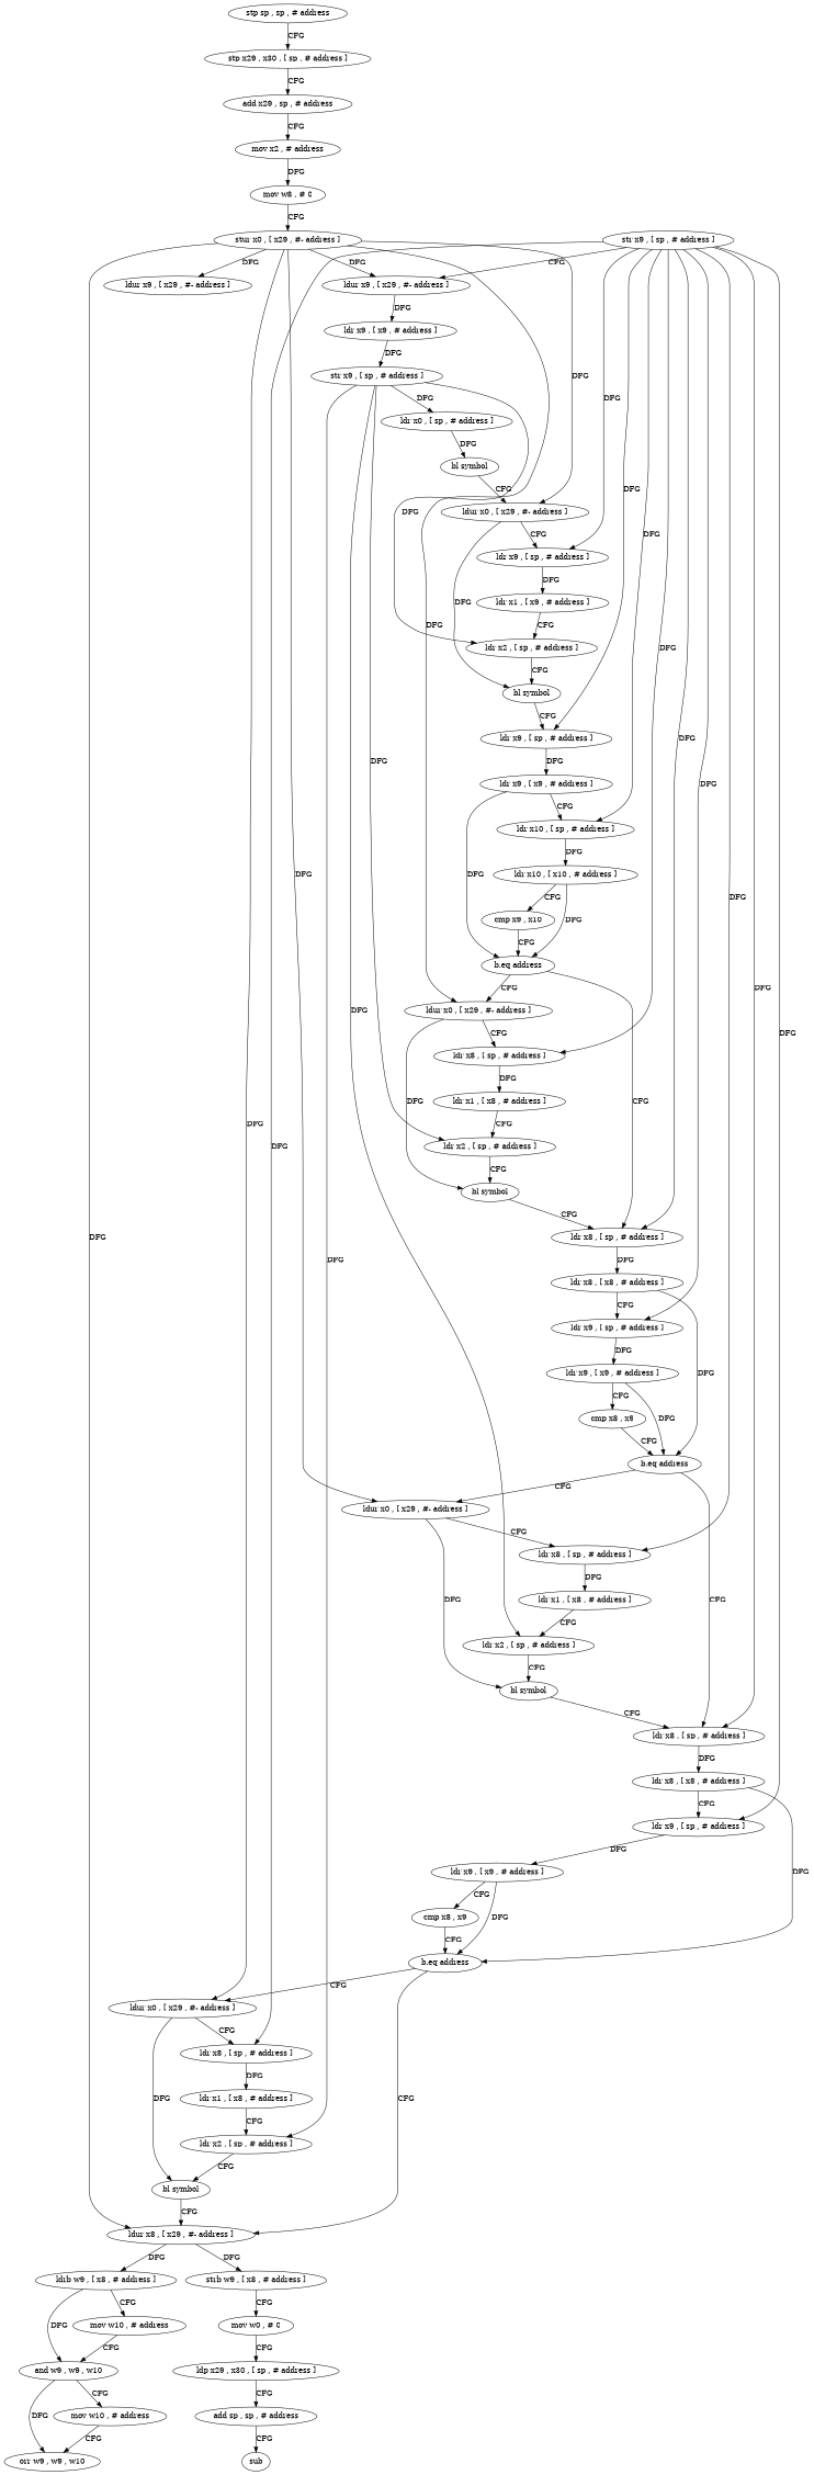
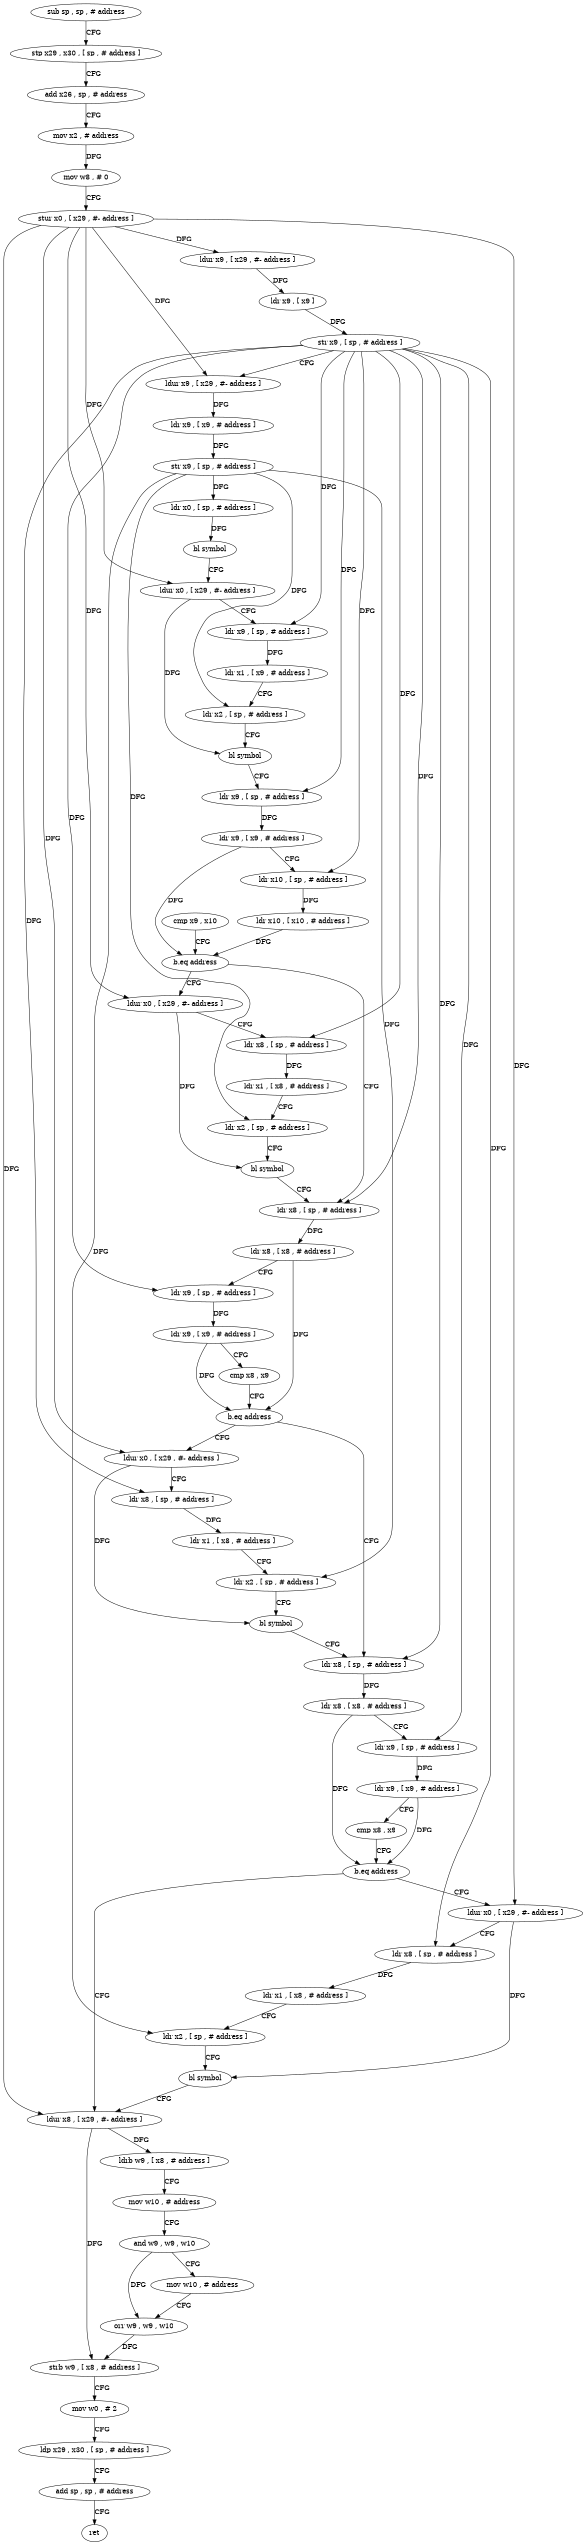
  digraph {
-   n1 [label="stp sp , sp , # address"]
+   n1 [label="sub sp , sp , # address"]
    n2 [label="stp x29 , x30 , [ sp , # address ]"]
-   n3 [label="add x29 , sp , # address"]
+   n3 [label="add x26 , sp , # address"]
    n4 [label="mov x2 , # address"]
    n5 [label="mov w8 , # 0"]
    n6 [label="stur x0 , [ x29 , #- address ]"]
    n7 [label="ldur x9 , [ x29 , #- address ]"]
    n8 [label="ldur x9 , [ x29 , #- address ]"]
    n9 [label="ldur x0 , [ x29 , #- address ]"]
    n10 [label="ldur x0 , [ x29 , #- address ]"]
    n11 [label="ldur x0 , [ x29 , #- address ]"]
    n12 [label="ldur x8 , [ x29 , #- address ]"]
    n13 [label="ldur x0 , [ x29 , #- address ]"]
+   n14 [label="ldr x9 , [ x9 ]"]
    n15 [label="ldr x9 , [ x9 , # address ]"]
    n16 [label="ldr x9 , [ sp , # address ]"]
    n17 [label="bl symbol"]
    n18 [label="ldr x8 , [ sp , # address ]"]
    n19 [label="bl symbol"]
    n20 [label="ldr x8 , [ sp , # address ]"]
    n21 [label="bl symbol"]
    n22 [label="ldrb w9 , [ x8 , # address ]"]
    n23 [label="strb w9 , [ x8 , # address ]"]
    n24 [label="ldr x8 , [ sp , # address ]"]
    n25 [label="bl symbol"]
    n26 [label="str x9 , [ sp , # address ]"]
    n27 [label="ldr x9 , [ sp , # address ]"]
    n28 [label="ldr x10 , [ sp , # address ]"]
    n29 [label="ldr x8 , [ sp , # address ]"]
    n30 [label="ldr x9 , [ sp , # address ]"]
    n31 [label="ldr x8 , [ sp , # address ]"]
    n32 [label="ldr x9 , [ sp , # address ]"]
    n33 [label="ldr x1 , [ x9 , # address ]"]
    n34 [label="ldr x9 , [ x9 , # address ]"]
    n35 [label="ldr x10 , [ x10 , # address ]"]
    n36 [label="ldr x8 , [ x8 , # address ]"]
    n37 [label="ldr x9 , [ x9 , # address ]"]
    n38 [label="ldr x8 , [ x8 , # address ]"]
    n39 [label="ldr x1 , [ x8 , # address ]"]
    n40 [label="ldr x9 , [ x9 , # address ]"]
    n41 [label="ldr x1 , [ x8 , # address ]"]
    n42 [label="ldr x1 , [ x8 , # address ]"]
    n43 [label="str x9 , [ sp , # address ]"]
    n44 [label="ldr x0 , [ sp , # address ]"]
    n45 [label="ldr x2 , [ sp , # address ]"]
    n46 [label="ldr x2 , [ sp , # address ]"]
    n47 [label="ldr x2 , [ sp , # address ]"]
    n48 [label="ldr x2 , [ sp , # address ]"]
    n49 [label="bl symbol"]
    n50 [label="b.eq address"]
    n51 [label="cmp x9 , x10"]
    n52 [label="b.eq address"]
    n53 [label="cmp x8 , x9"]
    n54 [label="b.eq address"]
    n55 [label="cmp x8 , x9"]
    n56 [label="mov w10 , # address"]
    n57 [label="and w9 , w9 , w10"]
-   n58 [label="mov w0 , # 0"]
+   n58 [label="mov w0 , # 2"]
    n59 [label="mov w10 , # address"]
    n60 [label="orr w9 , w9 , w10"]
    n61 [label="ldp x29 , x30 , [ sp , # address ]"]
    n62 [label="add sp , sp , # address"]
-   n63 [label=sub]
+   n63 [label=ret]
    n1 -> n2 [label=CFG]
    n2 -> n3 [label=CFG]
    n3 -> n4 [label=CFG]
    n4 -> n5 [label=DFG]
    n5 -> n6 [label=CFG]
    n6 -> n7 [label=DFG]
    n6 -> n8 [label=DFG]
    n6 -> n9 [label=DFG]
    n6 -> n10 [label=DFG]
    n6 -> n11 [label=DFG]
    n6 -> n12 [label=DFG]
    n6 -> n13 [label=DFG]
+   n7 -> n14 [label=DFG]
    n8 -> n15 [label=DFG]
    n9 -> n16 [label=CFG]
    n9 -> n17 [label=DFG]
    n10 -> n18 [label=CFG]
    n10 -> n19 [label=DFG]
    n11 -> n20 [label=CFG]
    n11 -> n21 [label=DFG]
    n12 -> n22 [label=DFG]
    n12 -> n23 [label=DFG]
    n13 -> n24 [label=CFG]
    n13 -> n25 [label=DFG]
+   n14 -> n26 [label=DFG]
    n15 -> n43 [label=DFG]
    n16 -> n33 [label=DFG]
    n17 -> n27 [label=CFG]
    n18 -> n39 [label=DFG]
    n19 -> n29 [label=CFG]
    n20 -> n41 [label=DFG]
    n21 -> n31 [label=CFG]
    n22 -> n56 [label=CFG]
-   n22 -> n57 [label=DFG]
    n23 -> n58 [label=CFG]
    n24 -> n42 [label=DFG]
    n25 -> n12 [label=CFG]
    n26 -> n8 [label=CFG]
    n26 -> n16 [label=DFG]
    n26 -> n18 [label=DFG]
    n26 -> n20 [label=DFG]
    n26 -> n24 [label=DFG]
    n26 -> n27 [label=DFG]
    n26 -> n28 [label=DFG]
    n26 -> n29 [label=DFG]
    n26 -> n30 [label=DFG]
    n26 -> n31 [label=DFG]
    n26 -> n32 [label=DFG]
    n27 -> n34 [label=DFG]
    n28 -> n35 [label=DFG]
    n29 -> n36 [label=DFG]
    n30 -> n37 [label=DFG]
    n31 -> n38 [label=DFG]
    n32 -> n40 [label=DFG]
    n33 -> n45 [label=CFG]
    n34 -> n28 [label=CFG]
    n34 -> n50 [label=DFG]
    n35 -> n50 [label=DFG]
-   n35 -> n51 [label=CFG]
    n36 -> n30 [label=CFG]
    n36 -> n52 [label=DFG]
    n37 -> n52 [label=DFG]
    n37 -> n53 [label=CFG]
    n38 -> n32 [label=CFG]
    n38 -> n54 [label=DFG]
    n39 -> n46 [label=CFG]
    n40 -> n54 [label=DFG]
    n40 -> n55 [label=CFG]
    n41 -> n47 [label=CFG]
    n42 -> n48 [label=CFG]
    n43 -> n44 [label=DFG]
    n43 -> n45 [label=DFG]
    n43 -> n46 [label=DFG]
    n43 -> n47 [label=DFG]
    n43 -> n48 [label=DFG]
    n44 -> n49 [label=DFG]
    n45 -> n17 [label=CFG]
    n46 -> n19 [label=CFG]
    n47 -> n21 [label=CFG]
    n48 -> n25 [label=CFG]
    n49 -> n9 [label=CFG]
    n50 -> n10 [label=CFG]
    n50 -> n29 [label=CFG]
    n51 -> n50 [label=CFG]
    n52 -> n11 [label=CFG]
    n52 -> n31 [label=CFG]
    n53 -> n52 [label=CFG]
    n54 -> n12 [label=CFG]
    n54 -> n13 [label=CFG]
    n55 -> n54 [label=CFG]
    n56 -> n57 [label=CFG]
    n57 -> n59 [label=CFG]
    n57 -> n60 [label=DFG]
    n58 -> n61 [label=CFG]
    n59 -> n60 [label=CFG]
+   n60 -> n23 [label=DFG]
    n61 -> n62 [label=CFG]
    n62 -> n63 [label=CFG]
  }
